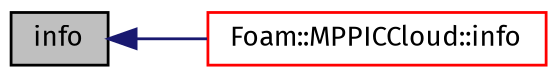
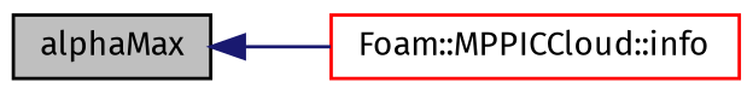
  digraph {
    rankdir=LR
    fontname="Fira Sans"
    node [fontname="Fira Sans" fontsize=10 shape=record]
-   n1 [color=black fillcolor=grey75 fontcolor=black height=0.2 label=info style=filled width=0.4]
+   n1 [color=black fillcolor=grey75 fontcolor=black height=0.2 label=alphaMax style=filled width=0.4]
    n2 [color=red height=0.2 label="Foam::MPPICCloud::info" width=0.4]
    n1 -> n2 [color=midnightblue dir=back fontname="Fira Sans" fontsize=10 labelfontname=Helvetica labelfontsize=10 style=solid]
  }
